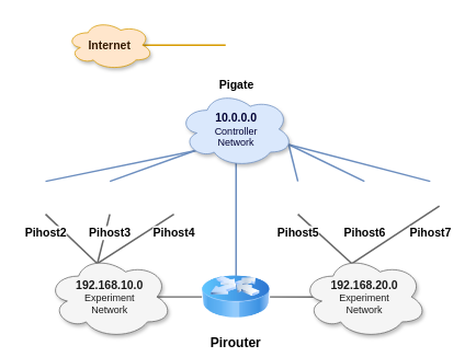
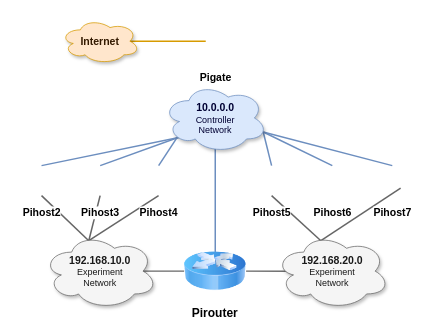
  <mxCell id="0" />
  <mxCell id="1" parent="0" />
  <mxCell id="2" style="edgeStyle=none;rounded=0;orthogonalLoop=1;jettySize=auto;html=1;exitX=0.499;exitY=0.882;exitDx=0;exitDy=0;entryX=0.4;entryY=0.1;entryDx=0;entryDy=0;entryPerimeter=0;endArrow=none;endFill=0;strokeWidth=2;fillColor=#f5f5f5;strokeColor=#666666;exitPerimeter=0;" edge="1" parent="1" source="10" target="8"><mxGeometry relative="1" as="geometry" /></mxCell>
  <mxCell id="3" style="edgeStyle=none;rounded=0;orthogonalLoop=1;jettySize=auto;html=1;exitX=0.499;exitY=0.882;exitDx=0;exitDy=0;entryX=0.4;entryY=0.1;entryDx=0;entryDy=0;entryPerimeter=0;endArrow=none;endFill=0;strokeWidth=2;fillColor=#f5f5f5;strokeColor=#666666;exitPerimeter=0;" edge="1" parent="1" source="12" target="8"><mxGeometry relative="1" as="geometry" /></mxCell>
  <mxCell id="4" style="edgeStyle=none;rounded=0;orthogonalLoop=1;jettySize=auto;html=1;exitX=0.5;exitY=0.882;exitDx=0;exitDy=0;entryX=0.4;entryY=0.1;entryDx=0;entryDy=0;entryPerimeter=0;endArrow=none;endFill=0;strokeWidth=2;fillColor=#f5f5f5;strokeColor=#666666;exitPerimeter=0;" edge="1" parent="1" source="6" target="8"><mxGeometry relative="1" as="geometry" /></mxCell>
  <mxCell id="5" style="edgeStyle=none;rounded=0;orthogonalLoop=1;jettySize=auto;html=1;exitX=0.5;exitY=0.294;exitDx=0;exitDy=0;entryX=0.175;entryY=0.773;entryDx=0;entryDy=0;entryPerimeter=0;endArrow=none;endFill=0;strokeWidth=2;fillColor=#dae8fc;strokeColor=#6c8ebf;exitPerimeter=0;" edge="1" parent="1" source="6" target="25"><mxGeometry relative="1" as="geometry" /></mxCell>
  <mxCell id="6" value="&lt;div style=&quot;font-size: 14px&quot; align=&quot;center&quot;&gt;&lt;font style=&quot;font-size: 14px&quot;&gt;&lt;b&gt;&lt;font style=&quot;font-size: 14px&quot;&gt;Pihost2&lt;/font&gt;&lt;/b&gt;&lt;/font&gt;&lt;/div&gt;" style="shape=image;html=1;verticalAlign=top;verticalLabelPosition=bottom;labelBackgroundColor=#ffffff;imageAspect=0;aspect=fixed;image=https://cdn4.iconfinder.com/data/icons/logos-and-brands/512/272_Raspberry_Pi_logo-128.png;align=center;" vertex="1" parent="1"><mxGeometry x="20.91" y="200" width="68" height="68" as="geometry" /></mxCell>
  <mxCell id="7" style="edgeStyle=none;rounded=0;orthogonalLoop=1;jettySize=auto;html=1;exitX=0.875;exitY=0.5;exitDx=0;exitDy=0;exitPerimeter=0;endArrow=none;endFill=0;strokeWidth=2;fillColor=#f5f5f5;strokeColor=#666666;" edge="1" parent="1" source="8" target="15"><mxGeometry relative="1" as="geometry" /></mxCell>
  <mxCell id="8" value="&lt;div&gt;&lt;font style=&quot;font-size: 14px&quot; color=&quot;#1A1A1A&quot;&gt;&lt;b&gt;&lt;font style=&quot;font-size: 14px&quot;&gt;192.168.10.0&lt;/font&gt;&lt;/b&gt;&lt;/font&gt;&lt;/div&gt;&lt;div&gt;&lt;font color=&quot;#1A1A1A&quot;&gt;Experiment&lt;/font&gt;&lt;/div&gt;&lt;div&gt;&lt;font color=&quot;#1A1A1A&quot;&gt;Network&lt;br&gt;&lt;/font&gt;&lt;/div&gt;" style="ellipse;shape=cloud;whiteSpace=wrap;html=1;shadow=1;fillColor=#f5f5f5;strokeColor=#666666;fontColor=#333333;" vertex="1" parent="1"><mxGeometry x="57.04" y="310" width="152.25" height="101.5" as="geometry" /></mxCell>
  <mxCell id="9" style="edgeStyle=none;rounded=0;orthogonalLoop=1;jettySize=auto;html=1;exitX=0.5;exitY=0.294;exitDx=0;exitDy=0;entryX=0.153;entryY=0.776;entryDx=0;entryDy=0;entryPerimeter=0;endArrow=none;endFill=0;strokeWidth=2;fillColor=#dae8fc;strokeColor=#6c8ebf;exitPerimeter=0;" edge="1" parent="1" source="10" target="25"><mxGeometry relative="1" as="geometry" /></mxCell>
  <mxCell id="10" value="&lt;font style=&quot;font-size: 14px&quot;&gt;&lt;b&gt;&lt;font style=&quot;font-size: 14px&quot;&gt;Pihost3&lt;/font&gt;&lt;/b&gt;&lt;/font&gt;" style="shape=image;html=1;verticalAlign=top;verticalLabelPosition=bottom;labelBackgroundColor=#ffffff;imageAspect=0;aspect=fixed;image=https://cdn4.iconfinder.com/data/icons/logos-and-brands/512/272_Raspberry_Pi_logo-128.png" vertex="1" parent="1"><mxGeometry x="99.16" y="200" width="68" height="68" as="geometry" /></mxCell>
+ <mxCell id="11" style="edgeStyle=none;rounded=0;orthogonalLoop=1;jettySize=auto;html=1;exitX=0.5;exitY=0.294;exitDx=0;exitDy=0;entryX=0.195;entryY=0.645;entryDx=0;entryDy=0;entryPerimeter=0;endArrow=none;endFill=0;strokeWidth=2;fillColor=#dae8fc;strokeColor=#6c8ebf;exitPerimeter=0;" edge="1" parent="1" source="12" target="25"><mxGeometry relative="1" as="geometry" /></mxCell>
  <mxCell id="12" value="&lt;div style=&quot;font-size: 14px&quot;&gt;&lt;font style=&quot;font-size: 14px&quot;&gt;&lt;b&gt;&lt;font style=&quot;font-size: 14px&quot;&gt;Pihost4&lt;/font&gt;&lt;/b&gt;&lt;/font&gt;&lt;/div&gt;" style="shape=image;html=1;verticalAlign=top;verticalLabelPosition=bottom;labelBackgroundColor=#ffffff;imageAspect=0;aspect=fixed;image=https://cdn4.iconfinder.com/data/icons/logos-and-brands/512/272_Raspberry_Pi_logo-128.png" vertex="1" parent="1"><mxGeometry x="177.16" y="200" width="68" height="68" as="geometry" /></mxCell>
  <mxCell id="13" style="edgeStyle=none;rounded=0;orthogonalLoop=1;jettySize=auto;html=1;exitX=1;exitY=0.5;exitDx=0;exitDy=0;entryX=0.179;entryY=0.501;entryDx=0;entryDy=0;entryPerimeter=0;endArrow=none;endFill=0;strokeWidth=2;fillColor=#f5f5f5;strokeColor=#666666;" edge="1" parent="1" source="15" target="24"><mxGeometry relative="1" as="geometry" /></mxCell>
  <mxCell id="14" style="edgeStyle=none;rounded=0;orthogonalLoop=1;jettySize=auto;html=1;entryX=0.501;entryY=0.753;entryDx=0;entryDy=0;entryPerimeter=0;endArrow=none;endFill=0;strokeWidth=2;exitX=0.502;exitY=0.313;exitDx=0;exitDy=0;exitPerimeter=0;fillColor=#dae8fc;strokeColor=#6c8ebf;" edge="1" parent="1" source="15" target="25"><mxGeometry relative="1" as="geometry" /></mxCell>
  <mxCell id="15" value="&lt;b&gt;&lt;font style=&quot;font-size: 16px&quot;&gt;Pirouter&lt;/font&gt;&lt;/b&gt;" style="image;html=1;labelBackgroundColor=#ffffff;image=img/lib/clip_art/networking/Router_Icon_128x128.png" vertex="1" parent="1"><mxGeometry x="245.16" y="320.75" width="82.67" height="80" as="geometry" /></mxCell>
  <mxCell id="16" style="rounded=0;orthogonalLoop=1;jettySize=auto;html=1;exitX=0.5;exitY=0.882;exitDx=0;exitDy=0;entryX=0.4;entryY=0.1;entryDx=0;entryDy=0;entryPerimeter=0;endArrow=none;endFill=0;exitPerimeter=0;strokeWidth=2;fillColor=#f5f5f5;strokeColor=#666666;" edge="1" parent="1" source="18" target="24"><mxGeometry relative="1" as="geometry" /></mxCell>
  <mxCell id="17" style="edgeStyle=none;rounded=0;orthogonalLoop=1;jettySize=auto;html=1;exitX=0.5;exitY=0.294;exitDx=0;exitDy=0;entryX=0.96;entryY=0.7;entryDx=0;entryDy=0;entryPerimeter=0;endArrow=none;endFill=0;strokeWidth=2;fillColor=#dae8fc;strokeColor=#6c8ebf;exitPerimeter=0;" edge="1" parent="1" source="18" target="25"><mxGeometry relative="1" as="geometry" /></mxCell>
  <mxCell id="18" value="&lt;div style=&quot;font-size: 14px&quot; align=&quot;center&quot;&gt;&lt;font style=&quot;font-size: 14px&quot;&gt;&lt;b&gt;&lt;font style=&quot;font-size: 14px&quot;&gt;Pihost5&lt;/font&gt;&lt;/b&gt;&lt;/font&gt;&lt;/div&gt;" style="shape=image;html=1;verticalAlign=top;verticalLabelPosition=bottom;labelBackgroundColor=#ffffff;imageAspect=0;aspect=fixed;image=https://cdn4.iconfinder.com/data/icons/logos-and-brands/512/272_Raspberry_Pi_logo-128.png;align=center;" vertex="1" parent="1"><mxGeometry x="327.83" y="200" width="68" height="68" as="geometry" /></mxCell>
  <mxCell id="19" style="edgeStyle=none;rounded=0;orthogonalLoop=1;jettySize=auto;html=1;exitX=0.5;exitY=0.294;exitDx=0;exitDy=0;entryX=0.96;entryY=0.7;entryDx=0;entryDy=0;entryPerimeter=0;endArrow=none;endFill=0;strokeWidth=2;fillColor=#dae8fc;strokeColor=#6c8ebf;exitPerimeter=0;" edge="1" parent="1" source="20" target="25"><mxGeometry relative="1" as="geometry" /></mxCell>
  <mxCell id="20" value="&lt;font style=&quot;font-size: 14px&quot;&gt;&lt;b&gt;&lt;font style=&quot;font-size: 14px&quot;&gt;Pihost6&lt;/font&gt;&lt;/b&gt;&lt;/font&gt;" style="shape=image;html=1;verticalAlign=top;verticalLabelPosition=bottom;labelBackgroundColor=#ffffff;imageAspect=0;aspect=fixed;image=https://cdn4.iconfinder.com/data/icons/logos-and-brands/512/272_Raspberry_Pi_logo-128.png" vertex="1" parent="1"><mxGeometry x="408.83" y="200" width="68" height="68" as="geometry" /></mxCell>
  <mxCell id="21" style="edgeStyle=none;rounded=0;orthogonalLoop=1;jettySize=auto;html=1;exitX=0.664;exitY=0.735;exitDx=0;exitDy=0;entryX=0.4;entryY=0.1;entryDx=0;entryDy=0;entryPerimeter=0;endArrow=none;endFill=0;strokeWidth=2;fillColor=#f5f5f5;strokeColor=#666666;exitPerimeter=0;" edge="1" parent="1" source="23" target="24"><mxGeometry relative="1" as="geometry" /></mxCell>
  <mxCell id="22" style="edgeStyle=none;rounded=0;orthogonalLoop=1;jettySize=auto;html=1;exitX=0.5;exitY=0.294;exitDx=0;exitDy=0;entryX=0.96;entryY=0.7;entryDx=0;entryDy=0;entryPerimeter=0;endArrow=none;endFill=0;strokeWidth=2;fillColor=#dae8fc;strokeColor=#6c8ebf;exitPerimeter=0;" edge="1" parent="1" source="23" target="25"><mxGeometry relative="1" as="geometry" /></mxCell>
  <mxCell id="23" value="&lt;div style=&quot;font-size: 14px&quot;&gt;&lt;font style=&quot;font-size: 14px&quot;&gt;&lt;b&gt;&lt;font style=&quot;font-size: 14px&quot;&gt;Pihost7&lt;/font&gt;&lt;/b&gt;&lt;/font&gt;&lt;/div&gt;" style="shape=image;html=1;verticalAlign=top;verticalLabelPosition=bottom;labelBackgroundColor=#ffffff;imageAspect=0;aspect=fixed;image=https://cdn4.iconfinder.com/data/icons/logos-and-brands/512/272_Raspberry_Pi_logo-128.png" vertex="1" parent="1"><mxGeometry x="488.83" y="200" width="68" height="68" as="geometry" /></mxCell>
  <mxCell id="24" value="&lt;div&gt;&lt;font style=&quot;font-size: 14px&quot; color=&quot;#1A1A1A&quot;&gt;&lt;b&gt;&lt;font style=&quot;font-size: 14px&quot;&gt;192.168.20.0&lt;/font&gt;&lt;/b&gt;&lt;/font&gt;&lt;/div&gt;&lt;div&gt;&lt;font color=&quot;#1A1A1A&quot;&gt;Experiment&lt;/font&gt;&lt;/div&gt;&lt;div&gt;&lt;font color=&quot;#1A1A1A&quot;&gt;Network&lt;br&gt;&lt;/font&gt;&lt;/div&gt;" style="ellipse;shape=cloud;whiteSpace=wrap;html=1;fillColor=#f5f5f5;strokeColor=#666666;fontColor=#333333;shadow=1;" vertex="1" parent="1"><mxGeometry x="366.71" y="310" width="152.25" height="101.5" as="geometry" /></mxCell>
  <mxCell id="25" value="&lt;div&gt;&lt;font style=&quot;font-size: 14px&quot; color=&quot;#000033&quot;&gt;&lt;b&gt;&lt;font style=&quot;font-size: 14px&quot;&gt;10.0.0.0&lt;/font&gt;&lt;/b&gt;&lt;/font&gt;&lt;/div&gt;&lt;div&gt;&lt;font color=&quot;#000033&quot;&gt;Controller&lt;/font&gt;&lt;/div&gt;&lt;div&gt;&lt;font color=&quot;#000033&quot;&gt;Network&lt;br&gt;&lt;/font&gt;&lt;/div&gt;" style="ellipse;shape=cloud;whiteSpace=wrap;html=1;fillColor=#dae8fc;strokeColor=#6c8ebf;shadow=1;fontColor=#010103;labelBorderColor=none;" vertex="1" parent="1"><mxGeometry x="216.75" y="110" width="139.5" height="93" as="geometry" /></mxCell>
  <mxCell id="26" style="edgeStyle=none;rounded=0;orthogonalLoop=1;jettySize=auto;html=1;exitX=0.316;exitY=0.5;exitDx=0;exitDy=0;entryX=0.875;entryY=0.5;entryDx=0;entryDy=0;entryPerimeter=0;endArrow=none;endFill=0;strokeWidth=2;fillColor=#ffe6cc;strokeColor=#d79b00;exitPerimeter=0;" edge="1" parent="1" source="27" target="28"><mxGeometry relative="1" as="geometry" /></mxCell>
  <mxCell id="27" value="&lt;b&gt;&lt;font style=&quot;font-size: 14px&quot;&gt;Pigate&lt;/font&gt;&lt;/b&gt;" style="shape=image;html=1;verticalAlign=top;verticalLabelPosition=bottom;labelBackgroundColor=#ffffff;imageAspect=0;aspect=fixed;image=https://cdn4.iconfinder.com/data/icons/logos-and-brands/512/272_Raspberry_Pi_logo-128.png" vertex="1" parent="1"><mxGeometry x="252.5" y="20" width="68" height="68" as="geometry" /></mxCell>
  <mxCell id="28" value="&lt;div align=&quot;center&quot;&gt;&lt;font color=&quot;#331A00&quot;&gt;&lt;b&gt;&lt;font style=&quot;font-size: 14px&quot;&gt;Internet&lt;/font&gt;&lt;/b&gt;&lt;/font&gt;&lt;/div&gt;" style="ellipse;shape=cloud;whiteSpace=wrap;html=1;align=center;fillColor=#ffe6cc;strokeColor=#d79b00;shadow=1;" vertex="1" parent="1"><mxGeometry x="80.41" y="23.75" width="105.5" height="60.5" as="geometry" /></mxCell>
